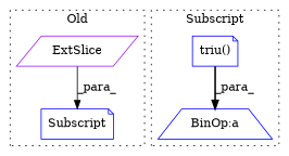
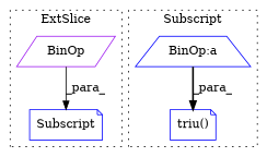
  digraph {
    node [color=blue shape=note]
    n1 [a=63 l="14,0" label=Subscript s="7300,0"]
-   n2 [a=85 color=purple l=5 label=ExtSlice s=7300 shape=parallelogram]
+   n2 [a=85 color=purple l=5 label=BinOp s=7300 shape=parallelogram]
    n3 [a=75 l="29,1" label="triu()" s="7096,7126"]
    n4 [a=82 l=3 label="BinOp:a" s=7171 shape=trapezium]
    subgraph cluster_1 {
-     label=Old
+     label=ExtSlice
      style=dotted
      n1
      n2
    }
    subgraph cluster_2 {
      label=Subscript
      style=dotted
      n3
      n4
    }
    n2 -> n1 [label=_para_ style=solid]
-   n3 -> n4 [label=_para_ style=bold]
+   n4 -> n3 [label=_para_ style=bold]
  }
